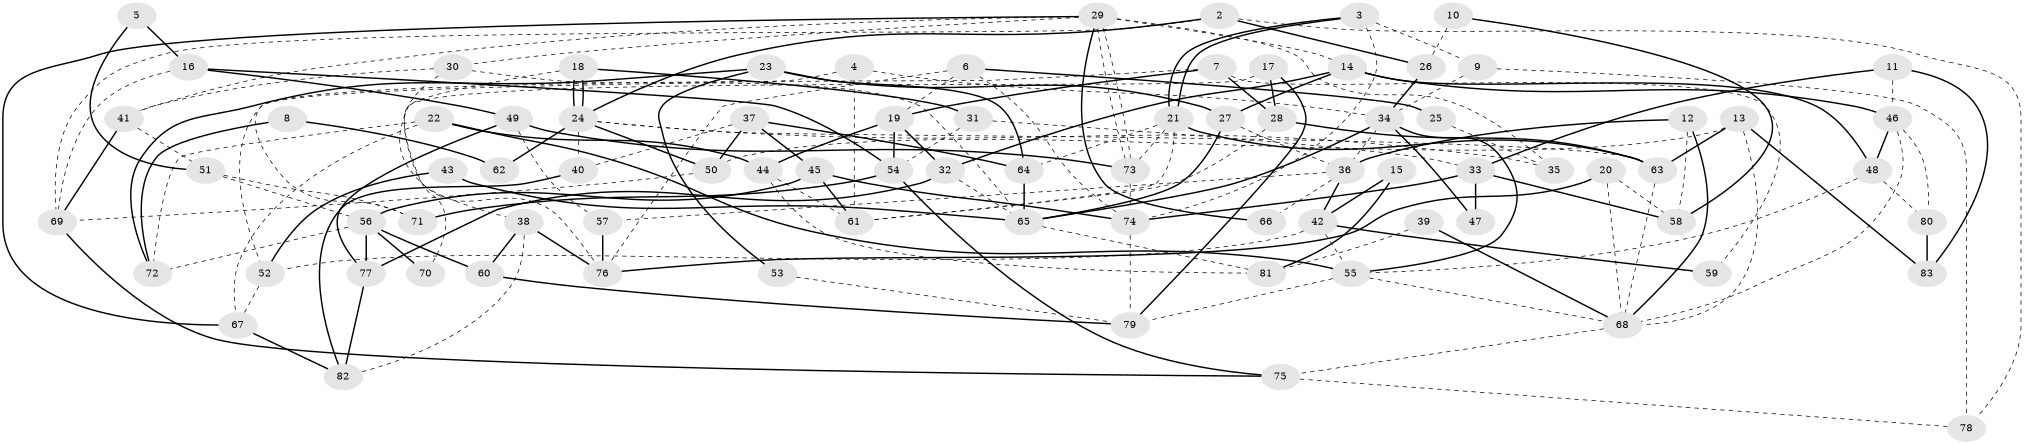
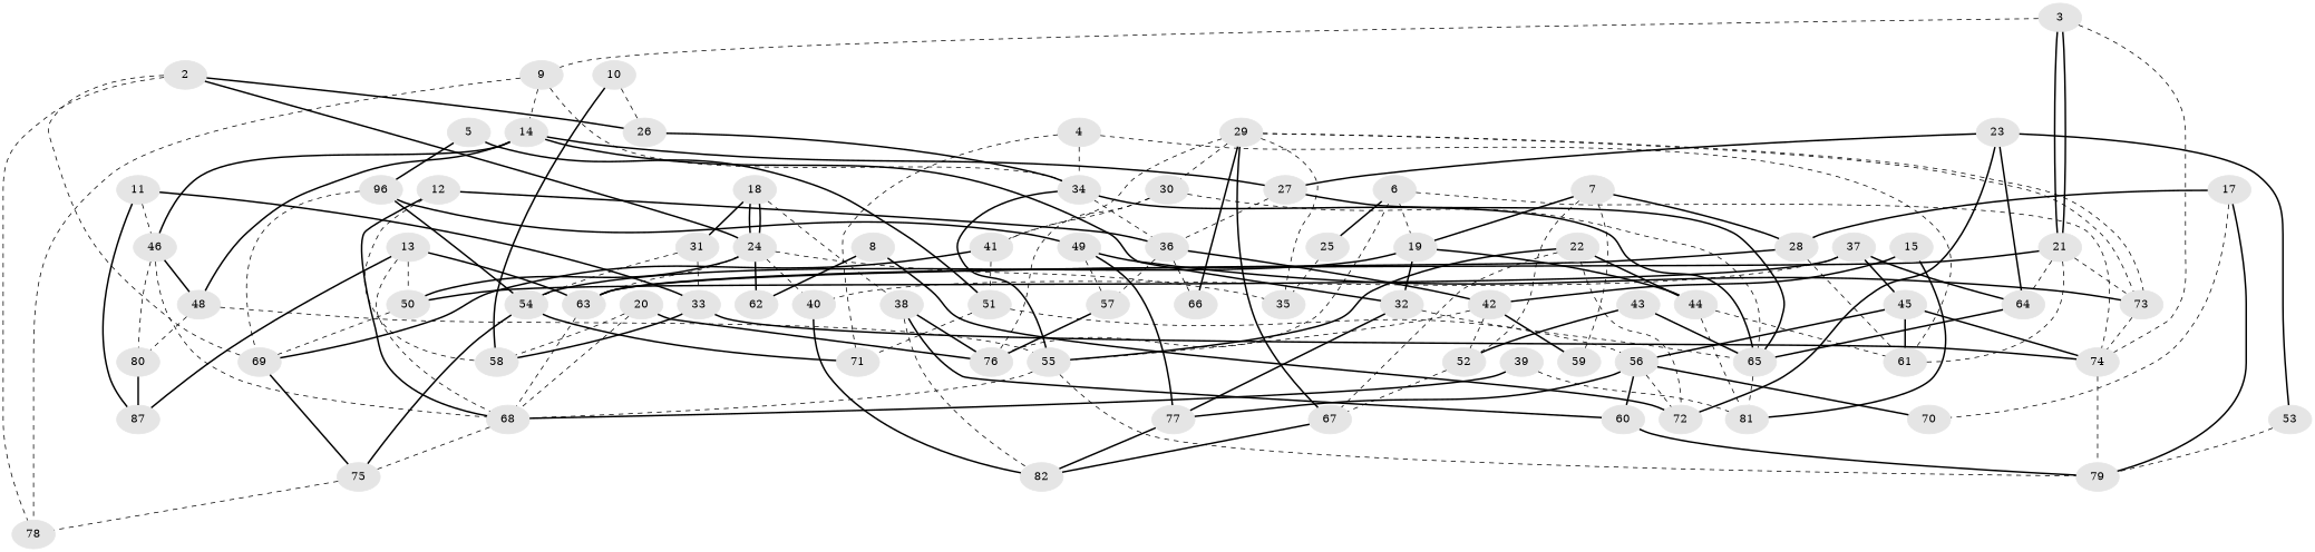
  graph {
    fontname="DejaVu Serif"
    node [color=gray90 fontname="DejaVu Serif" style=filled]
    edge [fontname="DejaVu Serif" style=bold]
    2
    24
    26
    69
    78
    62
    50
    63
    35
    40
    34
    75
    3
    9
    21
    74
    14
    61
    64
    73
    79
    4
    71
    36
    55
    65
-   47
    5
-   16
+   16 [label=96]
    51
    49
    54
    56
    6
    19
    25
    76
    32
    44
    7
    28
    52
    59
    67
    8
    72
    46
    27
    48
    10
    58
    11
    33
-   83
+   83 [label=87]
    68
    80
    12
    42
    66
    57
    13
    77
    15
    81
    17
    70
    18
    31
    38
    60
    82
    20
    22
    23
    53
    29
    30
    41
    37
    45
    39
    43
    2 -- 24
    2 -- 26
    2 -- 69 [style=dashed]
    2 -- 78 [style=dashed]
    24 -- 62
    24 -- 50
    24 -- 63 [style=dashed]
    24 -- 35 [style=dashed]
    24 -- 40 [style=dashed]
    26 -- 34
    69 -- 75
    50 -- 69 [style=dashed]
    63 -- 68 [style=dashed]
    40 -- 82
    34 -- 36 [style=dashed]
    34 -- 55
    34 -- 65
-   34 -- 47
    75 -- 78 [style=dashed]
    3 -- 9 [style=dashed]
    3 -- 21
    3 -- 21
    3 -- 74 [style=dashed]
    9 -- 78 [style=dashed]
    9 -- 34 [style=dashed]
-   29 -- 14 [style=dashed]
+   9 -- 14 [style=dashed]
    21 -- 63
    21 -- 61 [style=dashed]
    21 -- 64 [style=dashed]
    21 -- 73 [style=dashed]
    74 -- 79 [style=dashed]
    14 -- 32
    14 -- 46
    14 -- 27
    14 -- 48
    64 -- 65
    73 -- 74 [style=dashed]
    4 -- 34 [style=dashed]
    4 -- 61 [style=dashed]
    4 -- 71 [style=dashed]
    36 -- 42
    36 -- 66 [style=dashed]
    36 -- 57 [style=dashed]
    55 -- 79 [style=dashed]
    55 -- 68 [style=dashed]
    65 -- 81 [style=dashed]
    5 -- 16
    5 -- 51
    16 -- 69 [style=dashed]
    16 -- 49
    16 -- 54
    51 -- 71 [style=dashed]
    51 -- 56 [style=dashed]
    49 -- 73
    49 -- 57 [style=dashed]
    49 -- 77
    54 -- 75
    54 -- 71
    56 -- 72 [style=dashed]
    56 -- 77
    56 -- 70
    56 -- 60
    6 -- 74 [style=dashed]
    6 -- 19 [style=dashed]
    6 -- 25
    6 -- 76 [style=dashed]
    19 -- 54
    19 -- 32
    19 -- 44
    25 -- 35 [style=dashed]
    32 -- 65 [style=dashed]
    32 -- 77
    44 -- 61 [style=dashed]
    44 -- 81 [style=dashed]
    7 -- 19
    7 -- 28
    7 -- 52 [style=dashed]
    7 -- 59 [style=dashed]
    28 -- 63
    28 -- 61 [style=dashed]
    52 -- 67 [style=dashed]
    67 -- 82
    8 -- 62
    8 -- 72
    46 -- 48
    46 -- 68 [style=dashed]
    46 -- 80 [style=dashed]
    27 -- 36 [style=dashed]
    27 -- 65
    48 -- 55 [style=dashed]
    48 -- 80 [style=dashed]
    10 -- 26 [style=dashed]
    10 -- 58
    11 -- 46 [style=dashed]
    11 -- 33
    11 -- 83
    33 -- 74
-   33 -- 47
    33 -- 58
    68 -- 75 [style=dashed]
    80 -- 83
    12 -- 36
    12 -- 58 [style=dashed]
    12 -- 68
    42 -- 55 [style=dashed]
    42 -- 52 [style=dashed]
    42 -- 59
    57 -- 76
    13 -- 50 [style=dashed]
    13 -- 63
    13 -- 83
    13 -- 68 [style=dashed]
    77 -- 82
    15 -- 42
    15 -- 81
    17 -- 79
    17 -- 28
    17 -- 70 [style=dashed]
    18 -- 24
    18 -- 24
    18 -- 31
    18 -- 38 [style=dashed]
    31 -- 54 [style=dashed]
    31 -- 33 [style=dashed]
    38 -- 76
    38 -- 60
    38 -- 82 [style=dashed]
    60 -- 79
    20 -- 76
    20 -- 58 [style=dashed]
    20 -- 68 [style=dashed]
    22 -- 55
    22 -- 44
    22 -- 67 [style=dashed]
    22 -- 72 [style=dashed]
    23 -- 64
    23 -- 72
    23 -- 27
    23 -- 53
    53 -- 79 [style=dashed]
    29 -- 35 [style=dashed]
    29 -- 73 [style=dashed]
    29 -- 73 [style=dashed]
    29 -- 67
    29 -- 66
    29 -- 30 [style=dashed]
    29 -- 41 [style=dashed]
    30 -- 65 [style=dashed]
    30 -- 76 [style=dashed]
    30 -- 41 [style=dashed]
    41 -- 69
    41 -- 51 [style=dashed]
    37 -- 50
    37 -- 40 [style=dashed]
    37 -- 64
    37 -- 45
    45 -- 74
    45 -- 61
    45 -- 56
    39 -- 68
    39 -- 81 [style=dashed]
    43 -- 65
    43 -- 52
  }
